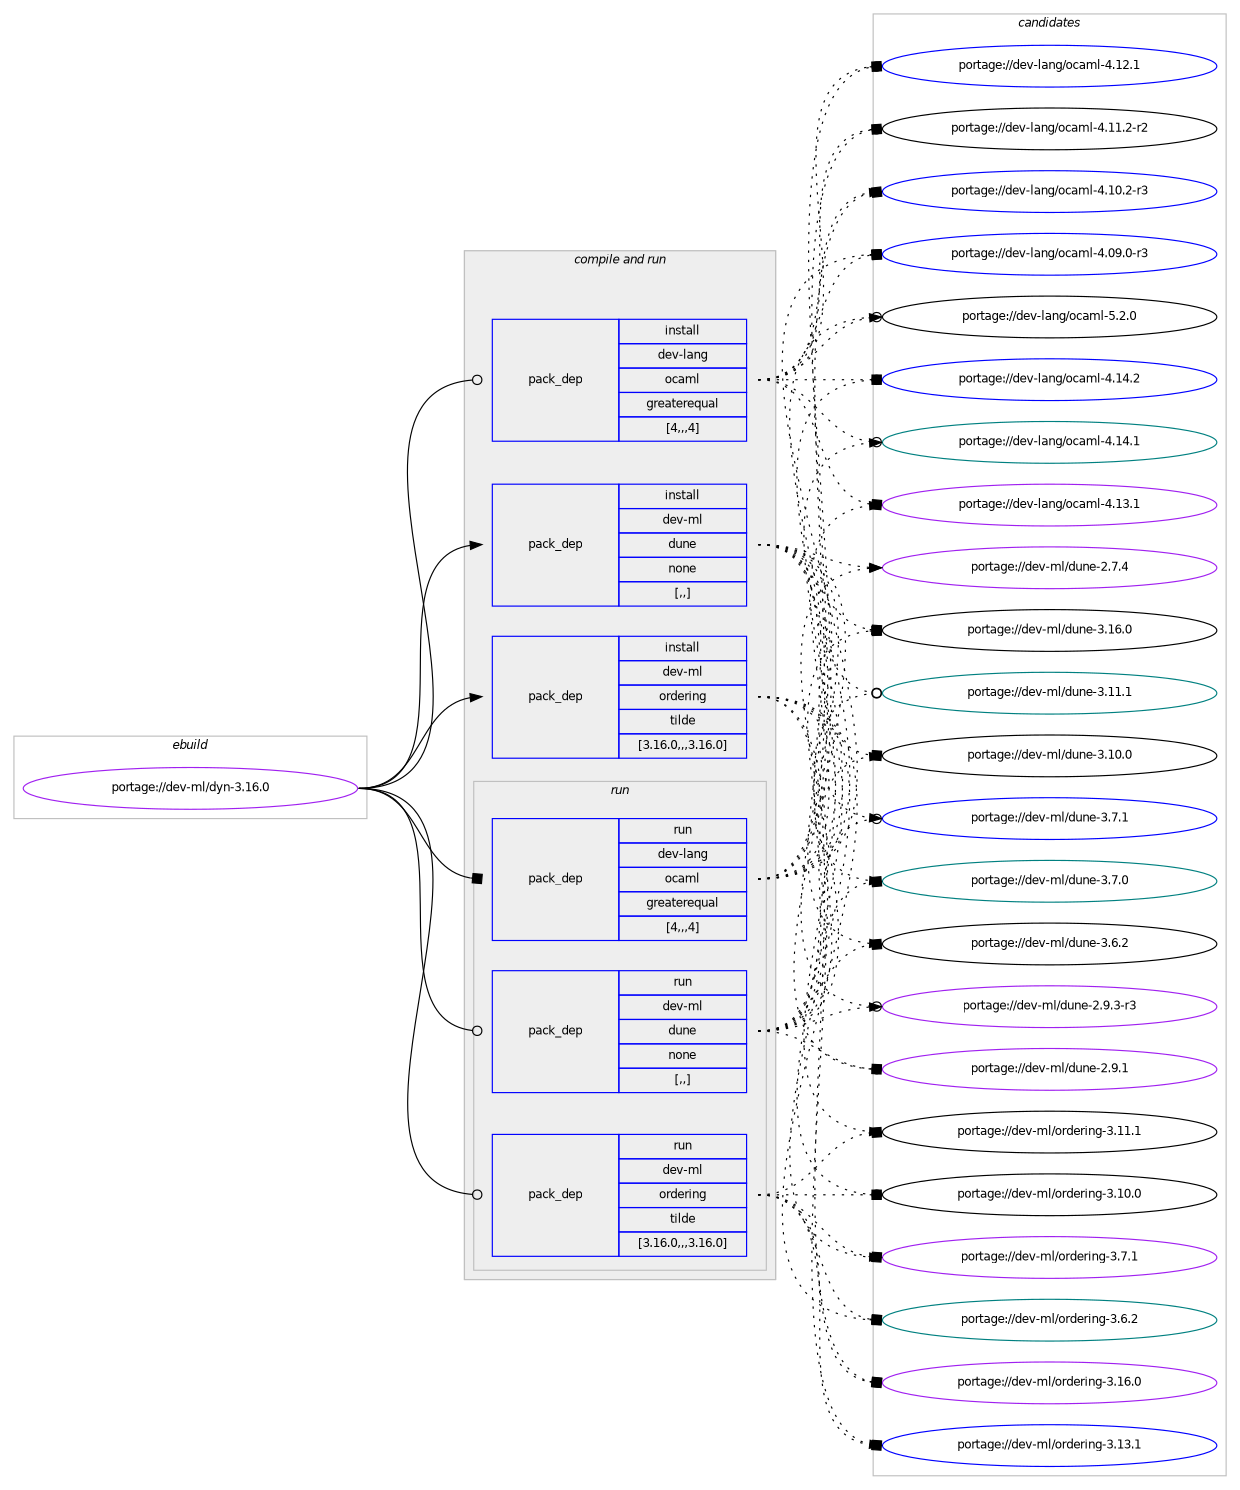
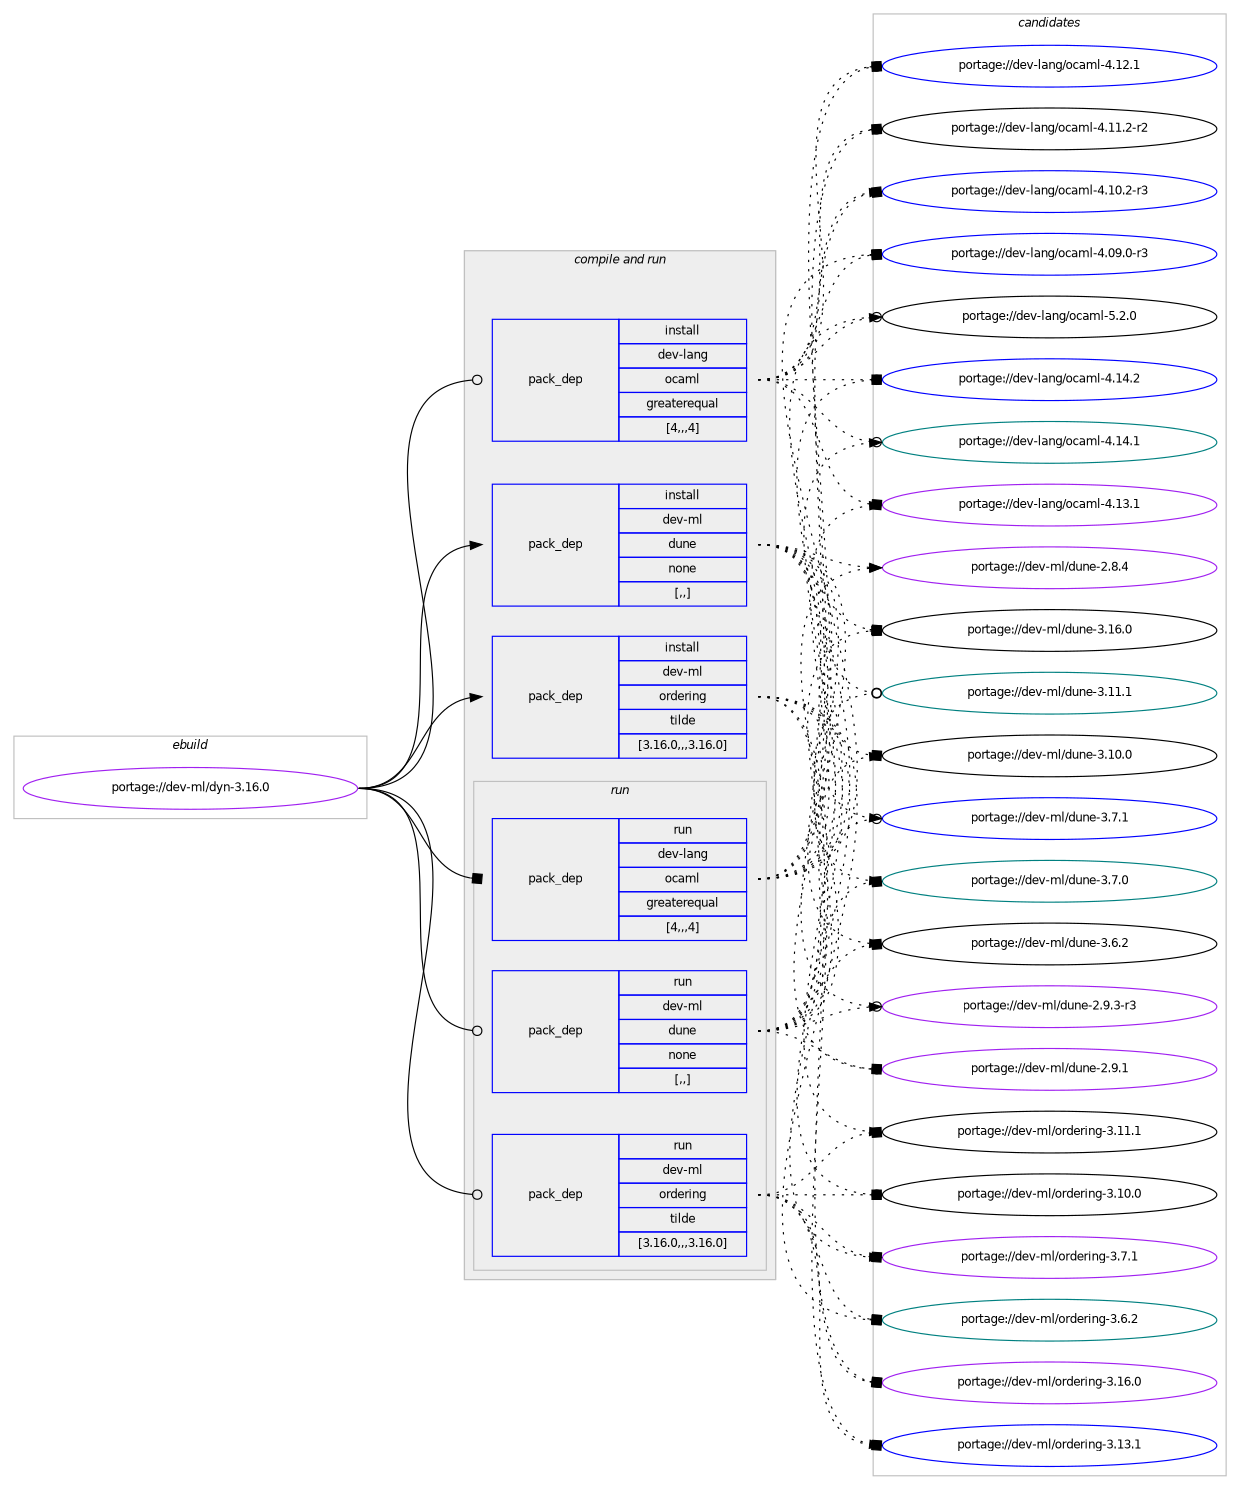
  digraph {
    compound=true
    concentrate=true
    fontname=Helvetica
    fontsize=10
    newrank=true
    rankdir=LR
    ranksep=1.5
    node [color=blue fontname=Helvetica fontsize=10]
    edge [arrowhead=box headport=w style=dotted tailport=e weight=100]
    n1 [color=purple label="portage://dev-ml/dyn-3.16.0" width=4]
    n2 [label=<<TABLE BORDER="0" CELLBORDER="1" CELLSPACING="0" CELLPADDING="4" WIDTH="220"><TR><TD ROWSPAN="6" CELLPADDING="30">pack_dep</TD></TR><TR><TD WIDTH="110">install</TD></TR><TR><TD>dev-lang</TD></TR><TR><TD>ocaml</TD></TR><TR><TD>greaterequal</TD></TR><TR><TD>[4,,,4]</TD></TR></TABLE>> shape=none]
    n3 [label=<<TABLE BORDER="0" CELLBORDER="1" CELLSPACING="0" CELLPADDING="4" WIDTH="220"><TR><TD ROWSPAN="6" CELLPADDING="30">pack_dep</TD></TR><TR><TD WIDTH="110">install</TD></TR><TR><TD>dev-ml</TD></TR><TR><TD>dune</TD></TR><TR><TD>none</TD></TR><TR><TD>[,,]</TD></TR></TABLE>> shape=none]
    n4 [label=<<TABLE BORDER="0" CELLBORDER="1" CELLSPACING="0" CELLPADDING="4" WIDTH="220"><TR><TD ROWSPAN="6" CELLPADDING="30">pack_dep</TD></TR><TR><TD WIDTH="110">install</TD></TR><TR><TD>dev-ml</TD></TR><TR><TD>ordering</TD></TR><TR><TD>tilde</TD></TR><TR><TD>[3.16.0,,,3.16.0]</TD></TR></TABLE>> shape=none]
    n5 [label=<<TABLE BORDER="0" CELLBORDER="1" CELLSPACING="0" CELLPADDING="4" WIDTH="220"><TR><TD ROWSPAN="6" CELLPADDING="30">pack_dep</TD></TR><TR><TD WIDTH="110">run</TD></TR><TR><TD>dev-lang</TD></TR><TR><TD>ocaml</TD></TR><TR><TD>greaterequal</TD></TR><TR><TD>[4,,,4]</TD></TR></TABLE>> shape=none]
    n6 [label=<<TABLE BORDER="0" CELLBORDER="1" CELLSPACING="0" CELLPADDING="4" WIDTH="220"><TR><TD ROWSPAN="6" CELLPADDING="30">pack_dep</TD></TR><TR><TD WIDTH="110">run</TD></TR><TR><TD>dev-ml</TD></TR><TR><TD>dune</TD></TR><TR><TD>none</TD></TR><TR><TD>[,,]</TD></TR></TABLE>> shape=none]
    n7 [label=<<TABLE BORDER="0" CELLBORDER="1" CELLSPACING="0" CELLPADDING="4" WIDTH="220"><TR><TD ROWSPAN="6" CELLPADDING="30">pack_dep</TD></TR><TR><TD WIDTH="110">run</TD></TR><TR><TD>dev-ml</TD></TR><TR><TD>ordering</TD></TR><TR><TD>tilde</TD></TR><TR><TD>[3.16.0,,,3.16.0]</TD></TR></TABLE>> shape=none]
    n8 [color=black label="portage://dev-lang/ocaml-5.2.0" width=4]
    n9 [label="portage://dev-lang/ocaml-4.14.2" width=4]
    n10 [color=teal label="portage://dev-lang/ocaml-4.14.1" width=4]
    n11 [color=purple label="portage://dev-lang/ocaml-4.13.1" width=4]
    n12 [label="portage://dev-lang/ocaml-4.12.1" width=4]
    n13 [color=black label="portage://dev-lang/ocaml-4.11.2-r2" width=4]
    n14 [label="portage://dev-lang/ocaml-4.10.2-r3" width=4]
    n15 [label="portage://dev-lang/ocaml-4.09.0-r3" width=4]
    n16 [color=black label="portage://dev-ml/dune-3.16.0" width=4]
    n17 [color=teal label="portage://dev-ml/dune-3.11.1" width=4]
    n18 [color=black label="portage://dev-ml/dune-3.10.0" width=4]
    n19 [label="portage://dev-ml/dune-3.7.1" width=4]
    n20 [color=teal label="portage://dev-ml/dune-3.7.0" width=4]
    n21 [color=black label="portage://dev-ml/dune-3.6.2" width=4]
    n22 [color=purple label="portage://dev-ml/dune-2.9.3-r3" width=4]
    n23 [color=purple label="portage://dev-ml/dune-2.9.1" width=4]
-   n24 [color=purple label="portage://dev-ml/dune-2.7.4" width=4]
+   n24 [color=purple label="portage://dev-ml/dune-2.8.4" width=4]
    n25 [color=purple label="portage://dev-ml/ordering-3.16.0" width=4]
    n26 [label="portage://dev-ml/ordering-3.13.1" width=4]
    n27 [color=black label="portage://dev-ml/ordering-3.11.1" width=4]
    n28 [color=black label="portage://dev-ml/ordering-3.10.0" width=4]
    n29 [color=purple label="portage://dev-ml/ordering-3.7.1" width=4]
    n30 [color=teal label="portage://dev-ml/ordering-3.6.2" width=4]
    subgraph cluster_1 {
      color=gray
      label=<<i>ebuild</i>>
      n1
    }
    subgraph cluster_2 {
      color=gray
      label=<<i>dependencies</i>>
      subgraph cluster_3 {
        color=gray
        fillcolor="#eeeeee"
        label=<<i>compile</i>>
        style=filled
        subgraph sub_4 {
          color=gray
          fillcolor="#eeeeee"
          label=<<i>compile</i>>
          style=filled
          n2
        }
        subgraph sub_5 {
          color=gray
          fillcolor="#eeeeee"
          label=<<i>compile</i>>
          style=filled
          n3
        }
        subgraph sub_6 {
          color=gray
          fillcolor="#eeeeee"
          label=<<i>compile</i>>
          style=filled
          n4
        }
      }
      subgraph cluster_7 {
        color=gray
        fillcolor="#eeeeee"
        label=<<i>compile and run</i>>
        style=filled
      }
      subgraph cluster_8 {
        color=gray
        fillcolor="#eeeeee"
        label=<<i>run</i>>
        style=filled
        subgraph sub_9 {
          color=gray
          fillcolor="#eeeeee"
          label=<<i>run</i>>
          style=filled
          n5
        }
        subgraph sub_10 {
          color=gray
          fillcolor="#eeeeee"
          label=<<i>run</i>>
          style=filled
          n6
        }
        subgraph sub_11 {
          color=gray
          fillcolor="#eeeeee"
          label=<<i>run</i>>
          style=filled
          n7
        }
      }
    }
    subgraph cluster_12 {
      color=gray
      label=<<i>candidates</i>>
      rank=same
      subgraph sub_13 {
        color=black
        label=<<i>candidates</i>>
        nodesep=1
        rank=same
        n8
        n9
        n10
        n11
        n12
        n13
        n14
        n15
      }
      subgraph sub_14 {
        color=black
        label=<<i>candidates</i>>
        nodesep=1
        rank=same
        n16
        n17
        n18
        n19
        n20
        n21
        n22
        n23
        n24
      }
      subgraph sub_15 {
        color=black
        label=<<i>candidates</i>>
        nodesep=1
        rank=same
        n25
        n26
        n27
        n28
        n29
        n30
      }
      subgraph sub_16 {
        color=black
        label=<<i>candidates</i>>
        nodesep=1
        rank=same
        n16
        n17
        n18
        n19
        n20
        n21
        n22
        n23
        n24
      }
      subgraph sub_17 {
        color=black
        label=<<i>candidates</i>>
        nodesep=1
        rank=same
        n8
        n9
        n10
        n11
        n12
        n13
        n14
        n15
      }
      subgraph sub_18 {
        color=black
        label=<<i>candidates</i>>
        nodesep=1
        rank=same
        n25
        n26
        n27
        n28
        n29
        n30
      }
    }
    n1 -> n2 [arrowhead=odot style=solid weight=20]
    n1 -> n3 [arrowhead=normal style=solid weight=20]
    n1 -> n4 [arrowhead=normal style=solid weight=20]
    n1 -> n5 [style=solid weight=20]
    n1 -> n6 [arrowhead=odot style=solid weight=20]
    n1 -> n7 [arrowhead=odot style=solid weight=20]
    n2 -> n8 [arrowhead=normal]
    n2 -> n9
    n2 -> n10 [arrowhead=odot]
    n2 -> n11
    n2 -> n12
    n2 -> n13
    n2 -> n14 [arrowhead=normal]
    n2 -> n15
    n3 -> n16
    n3 -> n17 [arrowhead=odot]
    n3 -> n18
    n3 -> n19 [arrowhead=normal]
    n3 -> n20 [arrowhead=normal]
    n3 -> n21 [arrowhead=normal]
    n3 -> n22 [arrowhead=odot]
    n3 -> n23 [arrowhead=odot]
    n3 -> n24 [arrowhead=normal]
    n4 -> n25
    n4 -> n26 [arrowhead=normal]
    n4 -> n27 [arrowhead=normal]
    n4 -> n28 [arrowhead=odot]
    n4 -> n29 [arrowhead=normal]
    n4 -> n30
    n5 -> n8 [arrowhead=odot]
    n5 -> n9 [arrowhead=odot]
    n5 -> n10 [arrowhead=normal]
    n5 -> n11 [arrowhead=normal]
    n5 -> n12 [arrowhead=odot]
    n5 -> n13 [arrowhead=odot]
    n5 -> n14
    n5 -> n15
    n6 -> n16
    n6 -> n17 [arrowhead=odot]
    n6 -> n18 [arrowhead=normal]
    n6 -> n19 [arrowhead=odot]
    n6 -> n20
    n6 -> n21
    n6 -> n22 [arrowhead=normal]
    n6 -> n23
    n6 -> n24 [arrowhead=normal]
    n7 -> n25
    n7 -> n26
    n7 -> n27
    n7 -> n28
    n7 -> n29
    n7 -> n30
  }
